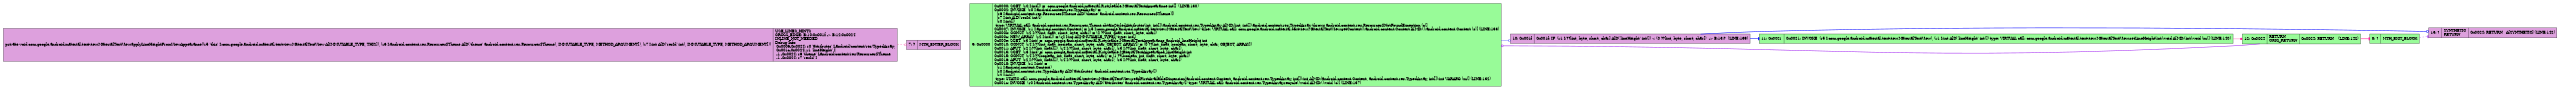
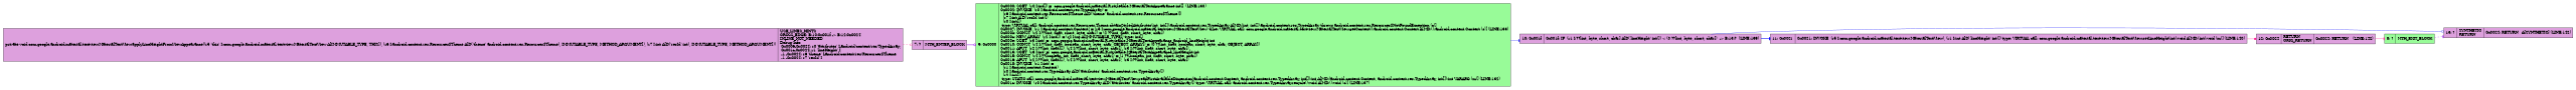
  digraph {
    rankdir=LR
    node [fillcolor=plum shape=record style=filled]
    edge [arrowhead=tee color=blue style=solid]
    n1 [label="{7\:\ ?|MTH_ENTER_BLOCK\l}"]
    n2 [fillcolor=palegreen label="{9\:\ 0x0000|0x0000: SGET  (r0 I:int[]) =  com.google.android.material.R.styleable.MaterialTextAppearance int[]  (LINE:130)\l0x0002: INVOKE  (r0 I:android.content.res.TypedArray) = \l  (r6 I:android.content.res.Resources$Theme A[D('theme' android.content.res.Resources$Theme)])\l  (r7 I:int A[D('resId' int)])\l  (r0 I:int[])\l type: VIRTUAL call: android.content.res.Resources.Theme.obtainStyledAttributes(int, int[]):android.content.res.TypedArray A[MD:(int, int[]):android.content.res.TypedArray throws android.content.res.Resources$NotFoundException (c)]\l0x0007: INVOKE  (r1 I:android.content.Context) = (r5 I:com.google.android.material.textview.MaterialTextView) type: VIRTUAL call: com.google.android.material.textview.MaterialTextView.getContext():android.content.Context A[MD:():android.content.Context (s)] (LINE:133)\l0x000b: CONST  (r2 I:??[int, float, short, byte, char]) = (2 ??[int, float, short, byte, char]) \l0x000c: NEW_ARRAY  (r2 I:int[]) = (r2 I:int A[IMMUTABLE_TYPE]) type: int[] \l0x000e: SGET  (r3 I:int) =  com.google.android.material.R.styleable.MaterialTextAppearance_android_lineHeight int \l0x0010: CONST  (r4 I:??[int, float, boolean, short, byte, char, OBJECT, ARRAY]) = (0 ??[int, float, boolean, short, byte, char, OBJECT, ARRAY]) \l0x0011: APUT  (r2 I:??[int, float][]), (r4 I:??[int, short, byte, char]), (r3 I:??[int, float, short, byte, char]) \l0x0013: SGET  (r3 I:int) =  com.google.android.material.R.styleable.MaterialTextAppearance_lineHeight int \l0x0015: CONST  (r4 I:??[boolean, int, float, short, byte, char]) = (1 ??[boolean, int, float, short, byte, char]) \l0x0016: APUT  (r2 I:??[int, float][]), (r4 I:??[int, short, byte, char]), (r3 I:??[int, float, short, byte, char]) \l0x0018: INVOKE  (r1 I:int) = \l  (r1 I:android.content.Context)\l  (r0 I:android.content.res.TypedArray A[D('attributes' android.content.res.TypedArray)])\l  (r2 I:int[])\l type: STATIC call: com.google.android.material.textview.MaterialTextView.readFirstAvailableDimension(android.content.Context, android.content.res.TypedArray, int[]):int A[MD:(android.content.Context, android.content.res.TypedArray, int[]):int VARARG (m)] (LINE:132)\l0x001c: INVOKE  (r0 I:android.content.res.TypedArray A[D('attributes' android.content.res.TypedArray)]) type: VIRTUAL call: android.content.res.TypedArray.recycle():void A[MD:():void (c)] (LINE:137)\l}"]
    n3 [label="{10\:\ 0x001f|0x001f: IF  (r1 I:??[int, byte, short, char] A[D('lineHeight' int)]) \< (0 ??[int, byte, short, char])  \-\> B:13:?  (LINE:139)\l}"]
-   n4 [fillcolor=palegreen label="{11\:\ 0x0021|0x0021: INVOKE  (r5 I:com.google.android.material.textview.MaterialTextView), (r1 I:int A[D('lineHeight' int)]) type: VIRTUAL call: com.google.android.material.textview.MaterialTextView.setLineHeight(int):void A[MD:(int):void (m)] (LINE:140)\l}"]
+   n4 [label="{11\:\ 0x0021|0x0021: INVOKE  (r5 I:com.google.android.material.textview.MaterialTextView), (r1 I:int A[D('lineHeight' int)]) type: VIRTUAL call: com.google.android.material.textview.MaterialTextView.setLineHeight(int):void A[MD:(int):void (m)] (LINE:140)\l}"]
    n5 [label="{13\:\ ?|SYNTHETIC\lRETURN\l|0x0024: RETURN   A[SYNTHETIC] (LINE:142)\l}"]
-   n6 [fillcolor=palegreen label="{12\:\ 0x0024|RETURN\lORIG_RETURN\l|0x0024: RETURN    (LINE:142)\l}"]
+   n6 [label="{12\:\ 0x0024|RETURN\lORIG_RETURN\l|0x0024: RETURN    (LINE:142)\l}"]
    n7 [fillcolor=palegreen label="{8\:\ ?|MTH_EXIT_BLOCK\l}"]
    n8 [label="{private void com.google.android.material.textview.MaterialTextView.applyLineHeightFromViewAppearance((r5 'this' I:com.google.android.material.textview.MaterialTextView A[IMMUTABLE_TYPE, THIS]), (r6 I:android.content.res.Resources$Theme A[D('theme' android.content.res.Resources$Theme), IMMUTABLE_TYPE, METHOD_ARGUMENT]), (r7 I:int A[D('resId' int), IMMUTABLE_TYPE, METHOD_ARGUMENT]))  | USE_LINES_HINTS\lCROSS_EDGE: B:10:0x001f \-\> B:12:0x0024\lINLINE_NOT_NEEDED\lDebug Info:\l  0x0006\-0x0024: r0 'attributes' Landroid\/content\/res\/TypedArray;\l  0x001c\-0x0024: r1 'lineHeight' I\l  \-1 \-0x0024: r6 'theme' Landroid\/content\/res\/Resources$Theme;\l  \-1 \-0x0024: r7 'resId' I\l}"]
-   n6 -> n2 [arrowhead=odot color=purple style=bold]
-   n2 -> n3 [arrowhead=odot]
+   n1 -> n2 [arrowhead=odot color=purple style=bold]
+   n2 -> n3
    n3 -> n4 [style=bold]
-   n3 -> n5 [arrowhead=odot style=bold]
+   n3 -> n5 [arrowhead=odot]
    n4 -> n6 [arrowhead=dot color=deeppink]
-   n6 -> n7 [color=deeppink style=bold]
+   n6 -> n7 [color=deeppink]
    n7 -> n5 [color=purple style=dashed]
    n8 -> n1 [arrowhead=odot color=deeppink style=dashed]
  }
